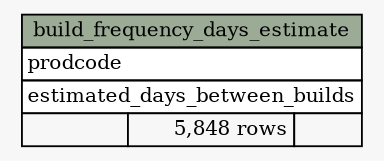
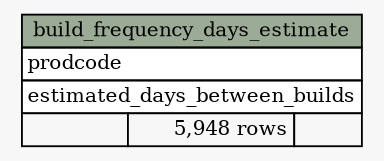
  digraph {
    bgcolor="#f7f7f7"
    fontname="DejaVu Serif"
    fontsize=11
    nodesep=0.18
    rankdir=RL
    ranksep=0.46
-   n1 [fontname="DejaVu Serif" fontsize=11 label=<     <TABLE BORDER="0" CELLBORDER="1" CELLSPACING="0" BGCOLOR="#ffffff">       <TR><TD COLSPAN="3" BGCOLOR="#9bab96" ALIGN="CENTER">build_frequency_days_estimate</TD></TR>       <TR><TD PORT="prodcode" COLSPAN="3" ALIGN="LEFT">prodcode</TD></TR>       <TR><TD PORT="estimated_days_between_builds" COLSPAN="3" ALIGN="LEFT">estimated_days_between_builds</TD></TR>       <TR><TD ALIGN="LEFT" BGCOLOR="#f7f7f7">  </TD><TD ALIGN="RIGHT" BGCOLOR="#f7f7f7">5,848 rows</TD><TD ALIGN="RIGHT" BGCOLOR="#f7f7f7">  </TD></TR>     </TABLE>> shape=plaintext]
+   n1 [fontname="DejaVu Serif" fontsize=11 label=<     <TABLE BORDER="0" CELLBORDER="1" CELLSPACING="0" BGCOLOR="#ffffff">       <TR><TD COLSPAN="3" BGCOLOR="#9bab96" ALIGN="CENTER">build_frequency_days_estimate</TD></TR>       <TR><TD PORT="prodcode" COLSPAN="3" ALIGN="LEFT">prodcode</TD></TR>       <TR><TD PORT="estimated_days_between_builds" COLSPAN="3" ALIGN="LEFT">estimated_days_between_builds</TD></TR>       <TR><TD ALIGN="LEFT" BGCOLOR="#f7f7f7">  </TD><TD ALIGN="RIGHT" BGCOLOR="#f7f7f7">5,948 rows</TD><TD ALIGN="RIGHT" BGCOLOR="#f7f7f7">  </TD></TR>     </TABLE>> shape=plaintext]
  }
